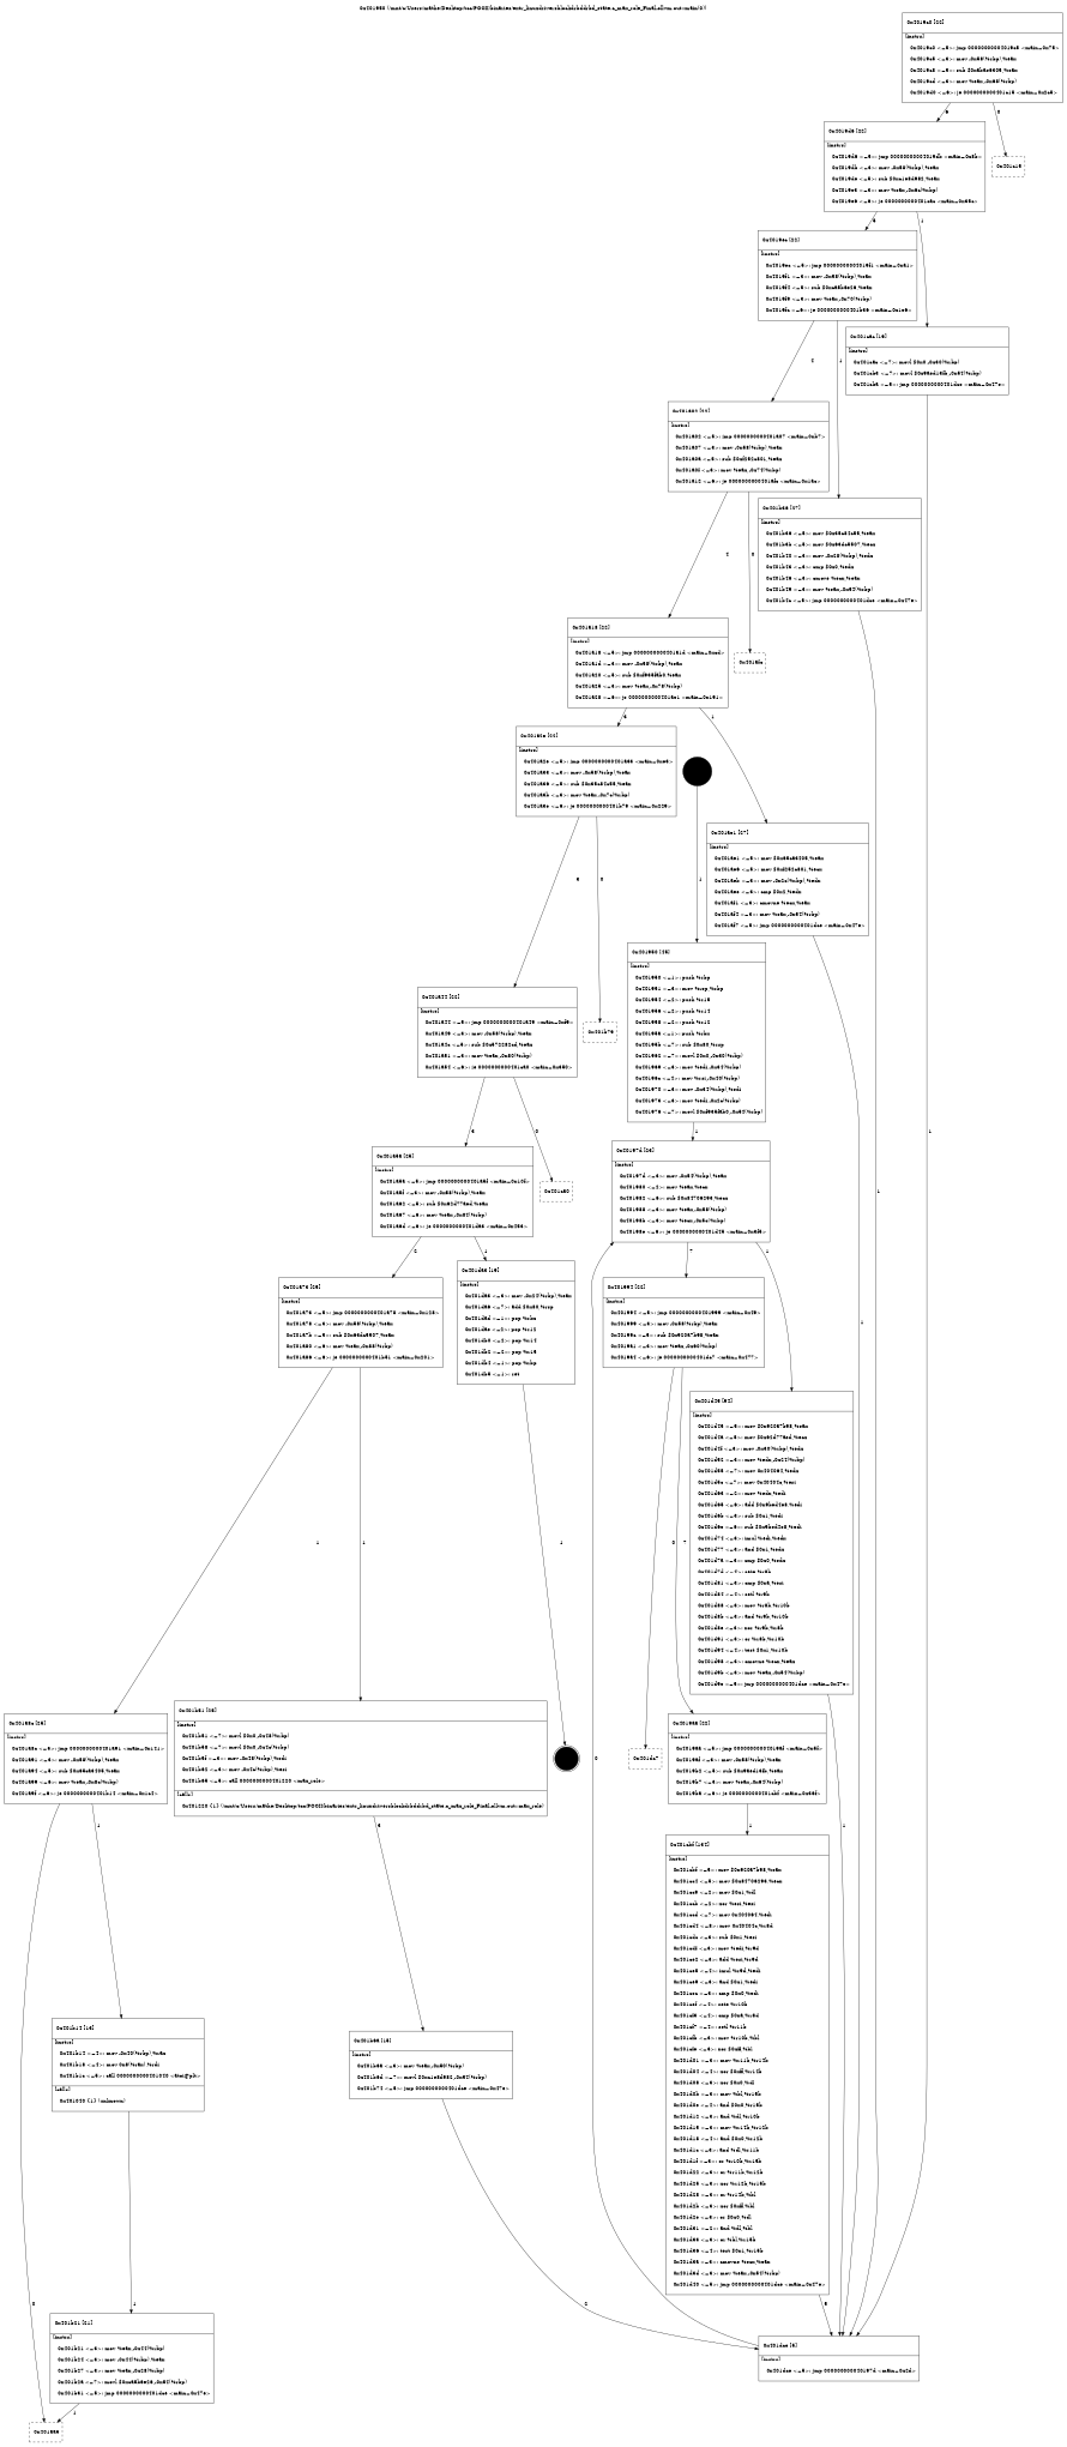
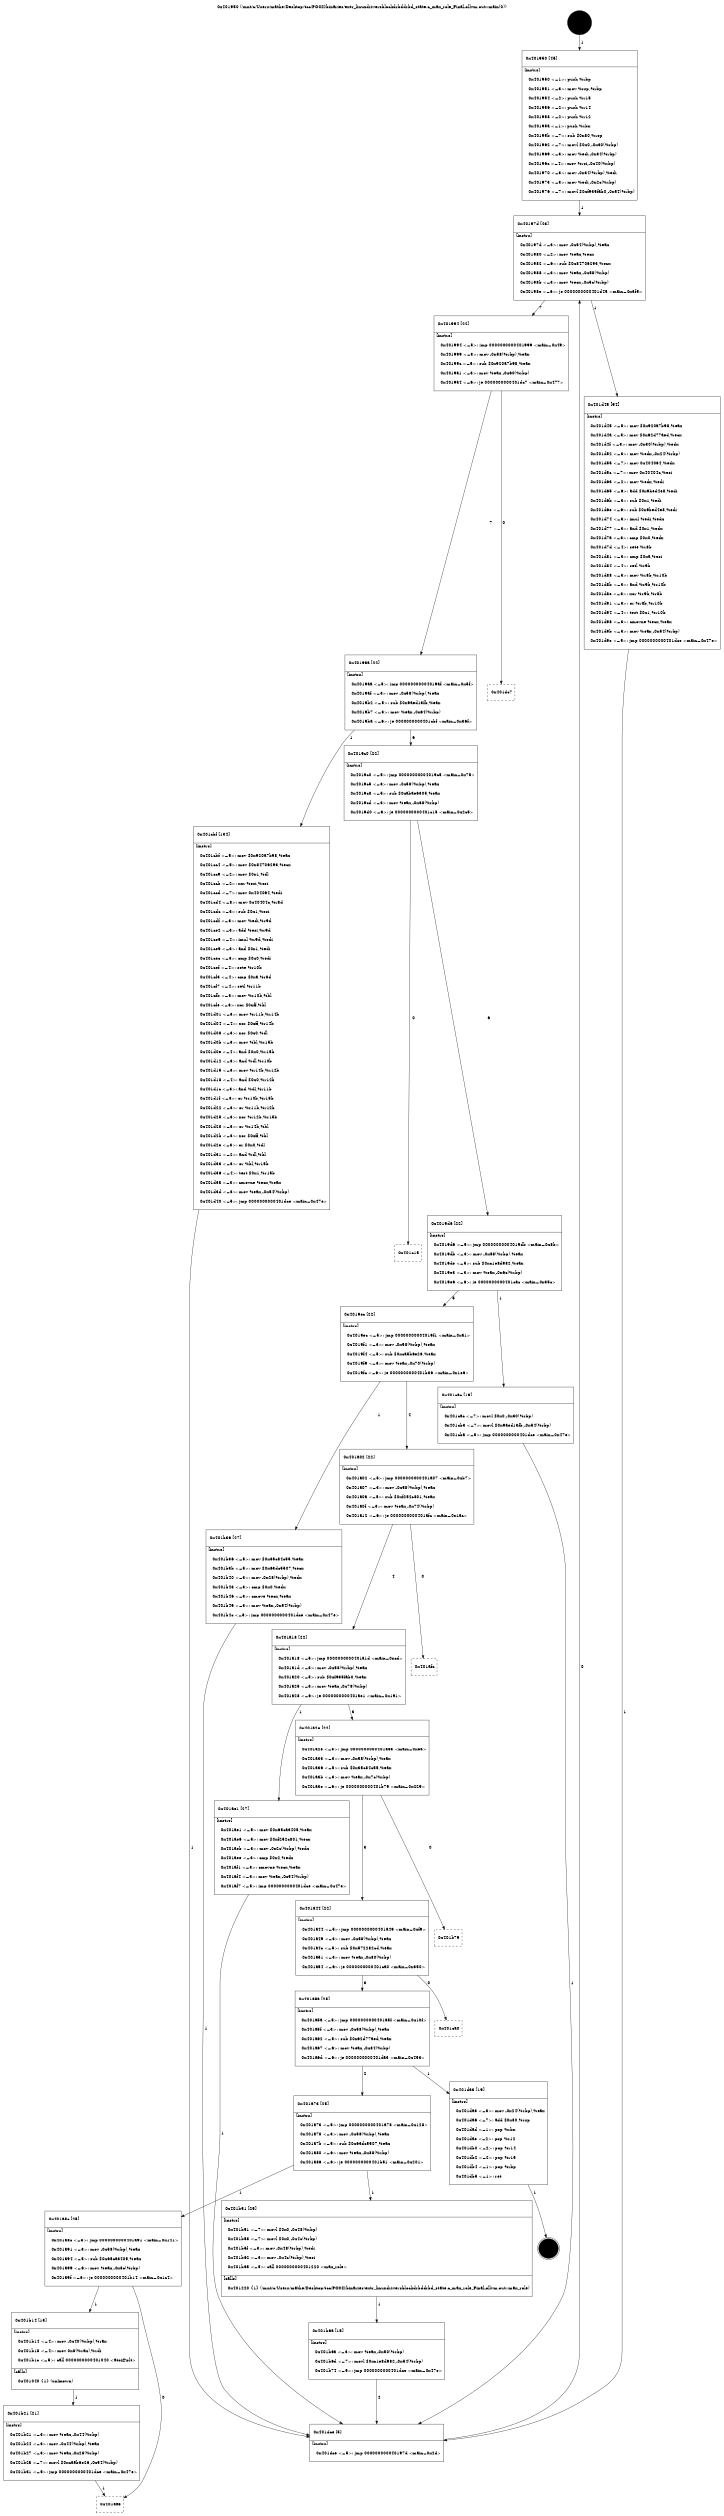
  digraph {
    label="0x401950 (/mnt/c/Users/mathe/Desktop/tcc/POCII/binaries/extr_linuxdriversblockdrbddrbd_state.c_max_role_Final-ollvm.out::main(0))"
    labelloc=t
    node [shape=record]
    Entry [fillcolor=black height=0.3 shape=circle style=filled width=0.3]
    n2 [label="{\n     0x401950 [45]\l\n     | [instrs]\l\n     &nbsp;&nbsp;0x401950 \<+1\>: push %rbp\l\n     &nbsp;&nbsp;0x401951 \<+3\>: mov %rsp,%rbp\l\n     &nbsp;&nbsp;0x401954 \<+2\>: push %r15\l\n     &nbsp;&nbsp;0x401956 \<+2\>: push %r14\l\n     &nbsp;&nbsp;0x401958 \<+2\>: push %r12\l\n     &nbsp;&nbsp;0x40195a \<+1\>: push %rbx\l\n     &nbsp;&nbsp;0x40195b \<+7\>: sub $0x80,%rsp\l\n     &nbsp;&nbsp;0x401962 \<+7\>: movl $0x0,-0x30(%rbp)\l\n     &nbsp;&nbsp;0x401969 \<+3\>: mov %edi,-0x34(%rbp)\l\n     &nbsp;&nbsp;0x40196c \<+4\>: mov %rsi,-0x40(%rbp)\l\n     &nbsp;&nbsp;0x401970 \<+3\>: mov -0x34(%rbp),%edi\l\n     &nbsp;&nbsp;0x401973 \<+3\>: mov %edi,-0x2c(%rbp)\l\n     &nbsp;&nbsp;0x401976 \<+7\>: movl $0xf935fab0,-0x54(%rbp)\l\n  }"]
    n3 [label="{\n     0x40197d [23]\l\n     | [instrs]\l\n     &nbsp;&nbsp;0x40197d \<+3\>: mov -0x54(%rbp),%eax\l\n     &nbsp;&nbsp;0x401980 \<+2\>: mov %eax,%ecx\l\n     &nbsp;&nbsp;0x401982 \<+6\>: sub $0x84706293,%ecx\l\n     &nbsp;&nbsp;0x401988 \<+3\>: mov %eax,-0x58(%rbp)\l\n     &nbsp;&nbsp;0x40198b \<+3\>: mov %ecx,-0x5c(%rbp)\l\n     &nbsp;&nbsp;0x40198e \<+6\>: je 0000000000401d45 \<main+0x3f5\>\l\n  }"]
    n4 [label="{\n     0x401d45 [94]\l\n     | [instrs]\l\n     &nbsp;&nbsp;0x401d45 \<+5\>: mov $0x920a7b98,%eax\l\n     &nbsp;&nbsp;0x401d4a \<+5\>: mov $0x62d77aed,%ecx\l\n     &nbsp;&nbsp;0x401d4f \<+3\>: mov -0x30(%rbp),%edx\l\n     &nbsp;&nbsp;0x401d52 \<+3\>: mov %edx,-0x24(%rbp)\l\n     &nbsp;&nbsp;0x401d55 \<+7\>: mov 0x404064,%edx\l\n     &nbsp;&nbsp;0x401d5c \<+7\>: mov 0x40404c,%esi\l\n     &nbsp;&nbsp;0x401d63 \<+2\>: mov %edx,%edi\l\n     &nbsp;&nbsp;0x401d65 \<+6\>: add $0x9bed4e8,%edi\l\n     &nbsp;&nbsp;0x401d6b \<+3\>: sub $0x1,%edi\l\n     &nbsp;&nbsp;0x401d6e \<+6\>: sub $0x9bed4e8,%edi\l\n     &nbsp;&nbsp;0x401d74 \<+3\>: imul %edi,%edx\l\n     &nbsp;&nbsp;0x401d77 \<+3\>: and $0x1,%edx\l\n     &nbsp;&nbsp;0x401d7a \<+3\>: cmp $0x0,%edx\l\n     &nbsp;&nbsp;0x401d7d \<+4\>: sete %r8b\l\n     &nbsp;&nbsp;0x401d81 \<+3\>: cmp $0xa,%esi\l\n     &nbsp;&nbsp;0x401d84 \<+4\>: setl %r9b\l\n     &nbsp;&nbsp;0x401d88 \<+3\>: mov %r8b,%r10b\l\n     &nbsp;&nbsp;0x401d8b \<+3\>: and %r9b,%r10b\l\n     &nbsp;&nbsp;0x401d8e \<+3\>: xor %r9b,%r8b\l\n     &nbsp;&nbsp;0x401d91 \<+3\>: or %r8b,%r10b\l\n     &nbsp;&nbsp;0x401d94 \<+4\>: test $0x1,%r10b\l\n     &nbsp;&nbsp;0x401d98 \<+3\>: cmovne %ecx,%eax\l\n     &nbsp;&nbsp;0x401d9b \<+3\>: mov %eax,-0x54(%rbp)\l\n     &nbsp;&nbsp;0x401d9e \<+5\>: jmp 0000000000401dce \<main+0x47e\>\l\n  }"]
    n5 [label="{\n     0x401994 [22]\l\n     | [instrs]\l\n     &nbsp;&nbsp;0x401994 \<+5\>: jmp 0000000000401999 \<main+0x49\>\l\n     &nbsp;&nbsp;0x401999 \<+3\>: mov -0x58(%rbp),%eax\l\n     &nbsp;&nbsp;0x40199c \<+5\>: sub $0x920a7b98,%eax\l\n     &nbsp;&nbsp;0x4019a1 \<+3\>: mov %eax,-0x60(%rbp)\l\n     &nbsp;&nbsp;0x4019a4 \<+6\>: je 0000000000401dc7 \<main+0x477\>\l\n  }"]
    n6 [label="{\n     0x401dce [5]\l\n     | [instrs]\l\n     &nbsp;&nbsp;0x401dce \<+5\>: jmp 000000000040197d \<main+0x2d\>\l\n  }"]
    n7 [label="{\n     0x401dc7\l\n  }" style=dashed]
    n8 [label="{\n     0x4019aa [22]\l\n     | [instrs]\l\n     &nbsp;&nbsp;0x4019aa \<+5\>: jmp 00000000004019af \<main+0x5f\>\l\n     &nbsp;&nbsp;0x4019af \<+3\>: mov -0x58(%rbp),%eax\l\n     &nbsp;&nbsp;0x4019b2 \<+5\>: sub $0x9aed13fb,%eax\l\n     &nbsp;&nbsp;0x4019b7 \<+3\>: mov %eax,-0x64(%rbp)\l\n     &nbsp;&nbsp;0x4019ba \<+6\>: je 0000000000401cbf \<main+0x36f\>\l\n  }"]
    n9 [label="{\n     0x401cbf [134]\l\n     | [instrs]\l\n     &nbsp;&nbsp;0x401cbf \<+5\>: mov $0x920a7b98,%eax\l\n     &nbsp;&nbsp;0x401cc4 \<+5\>: mov $0x84706293,%ecx\l\n     &nbsp;&nbsp;0x401cc9 \<+2\>: mov $0x1,%dl\l\n     &nbsp;&nbsp;0x401ccb \<+2\>: xor %esi,%esi\l\n     &nbsp;&nbsp;0x401ccd \<+7\>: mov 0x404064,%edi\l\n     &nbsp;&nbsp;0x401cd4 \<+8\>: mov 0x40404c,%r8d\l\n     &nbsp;&nbsp;0x401cdc \<+3\>: sub $0x1,%esi\l\n     &nbsp;&nbsp;0x401cdf \<+3\>: mov %edi,%r9d\l\n     &nbsp;&nbsp;0x401ce2 \<+3\>: add %esi,%r9d\l\n     &nbsp;&nbsp;0x401ce5 \<+4\>: imul %r9d,%edi\l\n     &nbsp;&nbsp;0x401ce9 \<+3\>: and $0x1,%edi\l\n     &nbsp;&nbsp;0x401cec \<+3\>: cmp $0x0,%edi\l\n     &nbsp;&nbsp;0x401cef \<+4\>: sete %r10b\l\n     &nbsp;&nbsp;0x401cf3 \<+4\>: cmp $0xa,%r8d\l\n     &nbsp;&nbsp;0x401cf7 \<+4\>: setl %r11b\l\n     &nbsp;&nbsp;0x401cfb \<+3\>: mov %r10b,%bl\l\n     &nbsp;&nbsp;0x401cfe \<+3\>: xor $0xff,%bl\l\n     &nbsp;&nbsp;0x401d01 \<+3\>: mov %r11b,%r14b\l\n     &nbsp;&nbsp;0x401d04 \<+4\>: xor $0xff,%r14b\l\n     &nbsp;&nbsp;0x401d08 \<+3\>: xor $0x0,%dl\l\n     &nbsp;&nbsp;0x401d0b \<+3\>: mov %bl,%r15b\l\n     &nbsp;&nbsp;0x401d0e \<+4\>: and $0x0,%r15b\l\n     &nbsp;&nbsp;0x401d12 \<+3\>: and %dl,%r10b\l\n     &nbsp;&nbsp;0x401d15 \<+3\>: mov %r14b,%r12b\l\n     &nbsp;&nbsp;0x401d18 \<+4\>: and $0x0,%r12b\l\n     &nbsp;&nbsp;0x401d1c \<+3\>: and %dl,%r11b\l\n     &nbsp;&nbsp;0x401d1f \<+3\>: or %r10b,%r15b\l\n     &nbsp;&nbsp;0x401d22 \<+3\>: or %r11b,%r12b\l\n     &nbsp;&nbsp;0x401d25 \<+3\>: xor %r12b,%r15b\l\n     &nbsp;&nbsp;0x401d28 \<+3\>: or %r14b,%bl\l\n     &nbsp;&nbsp;0x401d2b \<+3\>: xor $0xff,%bl\l\n     &nbsp;&nbsp;0x401d2e \<+3\>: or $0x0,%dl\l\n     &nbsp;&nbsp;0x401d31 \<+2\>: and %dl,%bl\l\n     &nbsp;&nbsp;0x401d33 \<+3\>: or %bl,%r15b\l\n     &nbsp;&nbsp;0x401d36 \<+4\>: test $0x1,%r15b\l\n     &nbsp;&nbsp;0x401d3a \<+3\>: cmovne %ecx,%eax\l\n     &nbsp;&nbsp;0x401d3d \<+3\>: mov %eax,-0x54(%rbp)\l\n     &nbsp;&nbsp;0x401d40 \<+5\>: jmp 0000000000401dce \<main+0x47e\>\l\n  }"]
    n10 [label="{\n     0x4019c0 [22]\l\n     | [instrs]\l\n     &nbsp;&nbsp;0x4019c0 \<+5\>: jmp 00000000004019c5 \<main+0x75\>\l\n     &nbsp;&nbsp;0x4019c5 \<+3\>: mov -0x58(%rbp),%eax\l\n     &nbsp;&nbsp;0x4019c8 \<+5\>: sub $0xabae6305,%eax\l\n     &nbsp;&nbsp;0x4019cd \<+3\>: mov %eax,-0x68(%rbp)\l\n     &nbsp;&nbsp;0x4019d0 \<+6\>: je 0000000000401c15 \<main+0x2c5\>\l\n  }"]
    Exit [fillcolor=black height=0.3 peripheries=2 shape=circle style=filled width=0.3]
    n12 [label="{\n     0x401c15\l\n  }" style=dashed]
    n13 [label="{\n     0x4019d6 [22]\l\n     | [instrs]\l\n     &nbsp;&nbsp;0x4019d6 \<+5\>: jmp 00000000004019db \<main+0x8b\>\l\n     &nbsp;&nbsp;0x4019db \<+3\>: mov -0x58(%rbp),%eax\l\n     &nbsp;&nbsp;0x4019de \<+5\>: sub $0xc1e8d982,%eax\l\n     &nbsp;&nbsp;0x4019e3 \<+3\>: mov %eax,-0x6c(%rbp)\l\n     &nbsp;&nbsp;0x4019e6 \<+6\>: je 0000000000401cac \<main+0x35c\>\l\n  }"]
    n14 [label="{\n     0x401b6a [15]\l\n     | [instrs]\l\n     &nbsp;&nbsp;0x401b6a \<+3\>: mov %eax,-0x50(%rbp)\l\n     &nbsp;&nbsp;0x401b6d \<+7\>: movl $0xc1e8d982,-0x54(%rbp)\l\n     &nbsp;&nbsp;0x401b74 \<+5\>: jmp 0000000000401dce \<main+0x47e\>\l\n  }"]
    n15 [label="{\n     0x401cac [19]\l\n     | [instrs]\l\n     &nbsp;&nbsp;0x401cac \<+7\>: movl $0x0,-0x30(%rbp)\l\n     &nbsp;&nbsp;0x401cb3 \<+7\>: movl $0x9aed13fb,-0x54(%rbp)\l\n     &nbsp;&nbsp;0x401cba \<+5\>: jmp 0000000000401dce \<main+0x47e\>\l\n  }"]
    n16 [label="{\n     0x4019ec [22]\l\n     | [instrs]\l\n     &nbsp;&nbsp;0x4019ec \<+5\>: jmp 00000000004019f1 \<main+0xa1\>\l\n     &nbsp;&nbsp;0x4019f1 \<+3\>: mov -0x58(%rbp),%eax\l\n     &nbsp;&nbsp;0x4019f4 \<+5\>: sub $0xca5b6e26,%eax\l\n     &nbsp;&nbsp;0x4019f9 \<+3\>: mov %eax,-0x70(%rbp)\l\n     &nbsp;&nbsp;0x4019fc \<+6\>: je 0000000000401b36 \<main+0x1e6\>\l\n  }"]
    n17 [label="{\n     0x401b21 [21]\l\n     | [instrs]\l\n     &nbsp;&nbsp;0x401b21 \<+3\>: mov %eax,-0x44(%rbp)\l\n     &nbsp;&nbsp;0x401b24 \<+3\>: mov -0x44(%rbp),%eax\l\n     &nbsp;&nbsp;0x401b27 \<+3\>: mov %eax,-0x28(%rbp)\l\n     &nbsp;&nbsp;0x401b2a \<+7\>: movl $0xca5b6e26,-0x54(%rbp)\l\n     &nbsp;&nbsp;0x401b31 \<+5\>: jmp 0000000000401dce \<main+0x47e\>\l\n  }"]
    n18 [label="{\n     0x401aa5\l\n  }" style=dashed]
    n19 [label="{\n     0x401b36 [27]\l\n     | [instrs]\l\n     &nbsp;&nbsp;0x401b36 \<+5\>: mov $0x35c84c55,%eax\l\n     &nbsp;&nbsp;0x401b3b \<+5\>: mov $0x63dc5507,%ecx\l\n     &nbsp;&nbsp;0x401b40 \<+3\>: mov -0x28(%rbp),%edx\l\n     &nbsp;&nbsp;0x401b43 \<+3\>: cmp $0x0,%edx\l\n     &nbsp;&nbsp;0x401b46 \<+3\>: cmove %ecx,%eax\l\n     &nbsp;&nbsp;0x401b49 \<+3\>: mov %eax,-0x54(%rbp)\l\n     &nbsp;&nbsp;0x401b4c \<+5\>: jmp 0000000000401dce \<main+0x47e\>\l\n  }"]
    n20 [label="{\n     0x401a02 [22]\l\n     | [instrs]\l\n     &nbsp;&nbsp;0x401a02 \<+5\>: jmp 0000000000401a07 \<main+0xb7\>\l\n     &nbsp;&nbsp;0x401a07 \<+3\>: mov -0x58(%rbp),%eax\l\n     &nbsp;&nbsp;0x401a0a \<+5\>: sub $0xf252c801,%eax\l\n     &nbsp;&nbsp;0x401a0f \<+3\>: mov %eax,-0x74(%rbp)\l\n     &nbsp;&nbsp;0x401a12 \<+6\>: je 0000000000401afc \<main+0x1ac\>\l\n  }"]
    n21 [label="{\n     0x401afc\l\n  }" style=dashed]
    n22 [label="{\n     0x401a18 [22]\l\n     | [instrs]\l\n     &nbsp;&nbsp;0x401a18 \<+5\>: jmp 0000000000401a1d \<main+0xcd\>\l\n     &nbsp;&nbsp;0x401a1d \<+3\>: mov -0x58(%rbp),%eax\l\n     &nbsp;&nbsp;0x401a20 \<+5\>: sub $0xf935fab0,%eax\l\n     &nbsp;&nbsp;0x401a25 \<+3\>: mov %eax,-0x78(%rbp)\l\n     &nbsp;&nbsp;0x401a28 \<+6\>: je 0000000000401ae1 \<main+0x191\>\l\n  }"]
    n23 [label="{\n     0x401b14 [13]\l\n     | [instrs]\l\n     &nbsp;&nbsp;0x401b14 \<+4\>: mov -0x40(%rbp),%rax\l\n     &nbsp;&nbsp;0x401b18 \<+4\>: mov 0x8(%rax),%rdi\l\n     &nbsp;&nbsp;0x401b1c \<+5\>: call 0000000000401040 \<atoi@plt\>\l\n     | [calls]\l\n     &nbsp;&nbsp;0x401040 \{1\} (unknown)\l\n  }"]
    n24 [label="{\n     0x401ae1 [27]\l\n     | [instrs]\l\n     &nbsp;&nbsp;0x401ae1 \<+5\>: mov $0x65ca3405,%eax\l\n     &nbsp;&nbsp;0x401ae6 \<+5\>: mov $0xf252c801,%ecx\l\n     &nbsp;&nbsp;0x401aeb \<+3\>: mov -0x2c(%rbp),%edx\l\n     &nbsp;&nbsp;0x401aee \<+3\>: cmp $0x2,%edx\l\n     &nbsp;&nbsp;0x401af1 \<+3\>: cmovne %ecx,%eax\l\n     &nbsp;&nbsp;0x401af4 \<+3\>: mov %eax,-0x54(%rbp)\l\n     &nbsp;&nbsp;0x401af7 \<+5\>: jmp 0000000000401dce \<main+0x47e\>\l\n  }"]
    n25 [label="{\n     0x401a2e [22]\l\n     | [instrs]\l\n     &nbsp;&nbsp;0x401a2e \<+5\>: jmp 0000000000401a33 \<main+0xe3\>\l\n     &nbsp;&nbsp;0x401a33 \<+3\>: mov -0x58(%rbp),%eax\l\n     &nbsp;&nbsp;0x401a36 \<+5\>: sub $0x35c84c55,%eax\l\n     &nbsp;&nbsp;0x401a3b \<+3\>: mov %eax,-0x7c(%rbp)\l\n     &nbsp;&nbsp;0x401a3e \<+6\>: je 0000000000401b79 \<main+0x229\>\l\n  }"]
    n26 [label="{\n     0x401a8c [25]\l\n     | [instrs]\l\n     &nbsp;&nbsp;0x401a8c \<+5\>: jmp 0000000000401a91 \<main+0x141\>\l\n     &nbsp;&nbsp;0x401a91 \<+3\>: mov -0x58(%rbp),%eax\l\n     &nbsp;&nbsp;0x401a94 \<+5\>: sub $0x65ca3405,%eax\l\n     &nbsp;&nbsp;0x401a99 \<+6\>: mov %eax,-0x8c(%rbp)\l\n     &nbsp;&nbsp;0x401a9f \<+6\>: je 0000000000401b14 \<main+0x1c4\>\l\n  }"]
    n27 [label="{\n     0x401b79\l\n  }" style=dashed]
    n28 [label="{\n     0x401a44 [22]\l\n     | [instrs]\l\n     &nbsp;&nbsp;0x401a44 \<+5\>: jmp 0000000000401a49 \<main+0xf9\>\l\n     &nbsp;&nbsp;0x401a49 \<+3\>: mov -0x58(%rbp),%eax\l\n     &nbsp;&nbsp;0x401a4c \<+5\>: sub $0x572282cd,%eax\l\n     &nbsp;&nbsp;0x401a51 \<+3\>: mov %eax,-0x80(%rbp)\l\n     &nbsp;&nbsp;0x401a54 \<+6\>: je 0000000000401ca0 \<main+0x350\>\l\n  }"]
    n29 [label="{\n     0x401b51 [25]\l\n     | [instrs]\l\n     &nbsp;&nbsp;0x401b51 \<+7\>: movl $0x0,-0x48(%rbp)\l\n     &nbsp;&nbsp;0x401b58 \<+7\>: movl $0x0,-0x4c(%rbp)\l\n     &nbsp;&nbsp;0x401b5f \<+3\>: mov -0x48(%rbp),%edi\l\n     &nbsp;&nbsp;0x401b62 \<+3\>: mov -0x4c(%rbp),%esi\l\n     &nbsp;&nbsp;0x401b65 \<+5\>: call 0000000000401220 \<max_role\>\l\n     | [calls]\l\n     &nbsp;&nbsp;0x401220 \{1\} (/mnt/c/Users/mathe/Desktop/tcc/POCII/binaries/extr_linuxdriversblockdrbddrbd_state.c_max_role_Final-ollvm.out::max_role)\l\n  }"]
    n30 [label="{\n     0x401ca0\l\n  }" style=dashed]
    n31 [label="{\n     0x401a5a [25]\l\n     | [instrs]\l\n     &nbsp;&nbsp;0x401a5a \<+5\>: jmp 0000000000401a5f \<main+0x10f\>\l\n     &nbsp;&nbsp;0x401a5f \<+3\>: mov -0x58(%rbp),%eax\l\n     &nbsp;&nbsp;0x401a62 \<+5\>: sub $0x62d77aed,%eax\l\n     &nbsp;&nbsp;0x401a67 \<+6\>: mov %eax,-0x84(%rbp)\l\n     &nbsp;&nbsp;0x401a6d \<+6\>: je 0000000000401da3 \<main+0x453\>\l\n  }"]
    n32 [label="{\n     0x401a73 [25]\l\n     | [instrs]\l\n     &nbsp;&nbsp;0x401a73 \<+5\>: jmp 0000000000401a78 \<main+0x128\>\l\n     &nbsp;&nbsp;0x401a78 \<+3\>: mov -0x58(%rbp),%eax\l\n     &nbsp;&nbsp;0x401a7b \<+5\>: sub $0x63dc5507,%eax\l\n     &nbsp;&nbsp;0x401a80 \<+6\>: mov %eax,-0x88(%rbp)\l\n     &nbsp;&nbsp;0x401a86 \<+6\>: je 0000000000401b51 \<main+0x201\>\l\n  }"]
    n33 [label="{\n     0x401da3 [19]\l\n     | [instrs]\l\n     &nbsp;&nbsp;0x401da3 \<+3\>: mov -0x24(%rbp),%eax\l\n     &nbsp;&nbsp;0x401da6 \<+7\>: add $0x80,%rsp\l\n     &nbsp;&nbsp;0x401dad \<+1\>: pop %rbx\l\n     &nbsp;&nbsp;0x401dae \<+2\>: pop %r12\l\n     &nbsp;&nbsp;0x401db0 \<+2\>: pop %r14\l\n     &nbsp;&nbsp;0x401db2 \<+2\>: pop %r15\l\n     &nbsp;&nbsp;0x401db4 \<+1\>: pop %rbp\l\n     &nbsp;&nbsp;0x401db5 \<+1\>: ret\l\n  }"]
    Entry -> n2 [label=" 1"]
    n2 -> n3 [label=" 1"]
    n3 -> n4 [label=" 1"]
    n3 -> n5 [label=" 7"]
    n4 -> n6 [label=" 1"]
    n5 -> n7 [label=" 0"]
    n5 -> n8 [label=" 7"]
    n6 -> n3 [label=" 0"]
    n8 -> n9 [label=" 1"]
-   n9 -> n6 [label=" 5"]
+   n8 -> n10 [label=" 6"]
+   n9 -> n6 [label=" 1"]
    n10 -> n12 [label=" 0"]
    n10 -> n13 [label=" 6"]
    n13 -> n15 [label=" 1"]
    n13 -> n16 [label=" 5"]
    n14 -> n6 [label=" 2"]
    n15 -> n6 [label=" 1"]
    n16 -> n19 [label=" 1"]
    n16 -> n20 [label=" 4"]
    n17 -> n18 [label=" 1"]
    n19 -> n6 [label=" 1"]
    n20 -> n21 [label=" 0"]
    n20 -> n22 [label=" 4"]
    n22 -> n24 [label=" 1"]
    n22 -> n25 [label=" 3"]
    n23 -> n17 [label=" 1"]
    n24 -> n6 [label=" 1"]
    n25 -> n27 [label=" 0"]
    n25 -> n28 [label=" 3"]
    n26 -> n18 [label=" 0"]
    n26 -> n23 [label=" 1"]
    n28 -> n30 [label=" 0"]
    n28 -> n31 [label=" 3"]
-   n29 -> n14 [label=" 3"]
+   n29 -> n14 [label=" 1"]
    n31 -> n32 [label=" 2"]
    n31 -> n33 [label=" 1"]
    n32 -> n26 [label=" 1"]
    n32 -> n29 [label=" 1"]
    n33 -> Exit [label=" 1"]
  }
